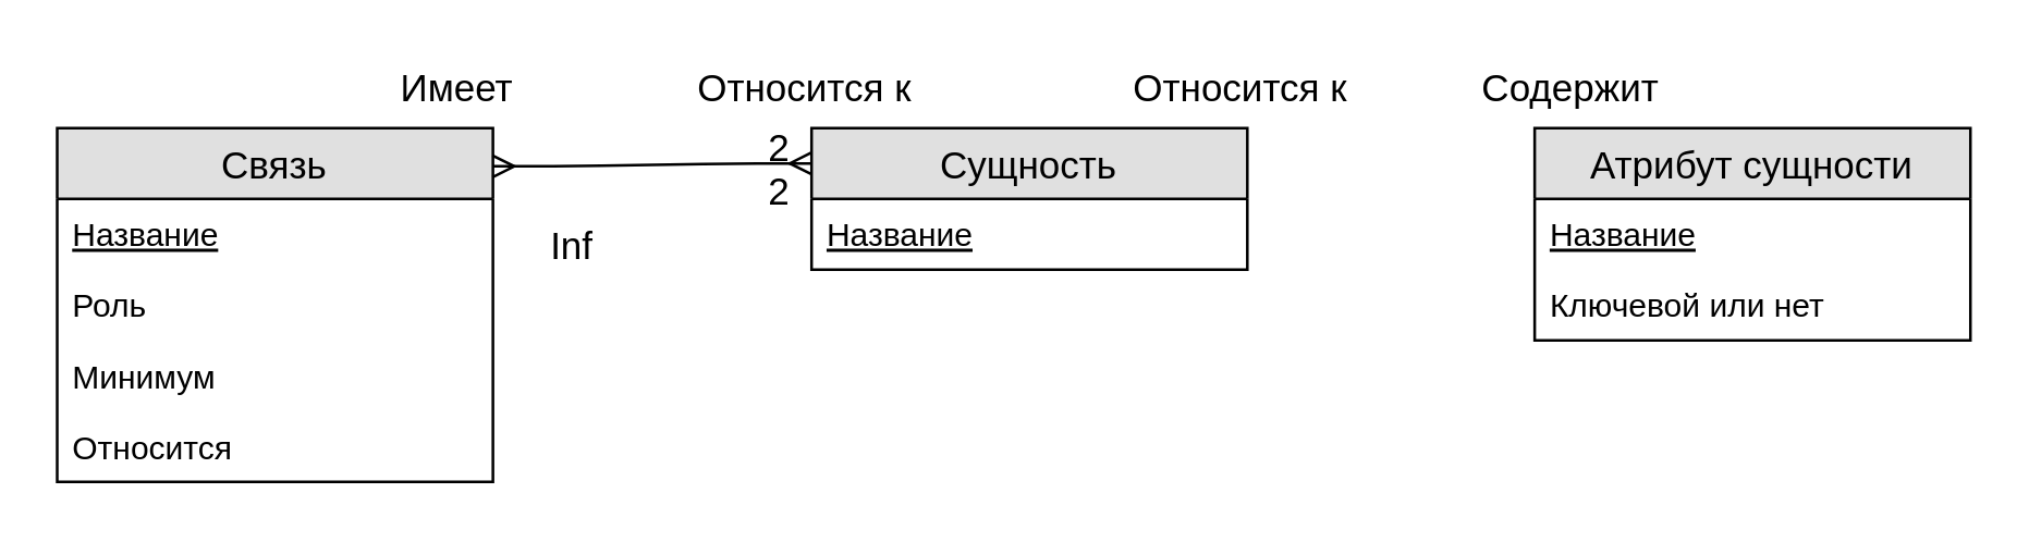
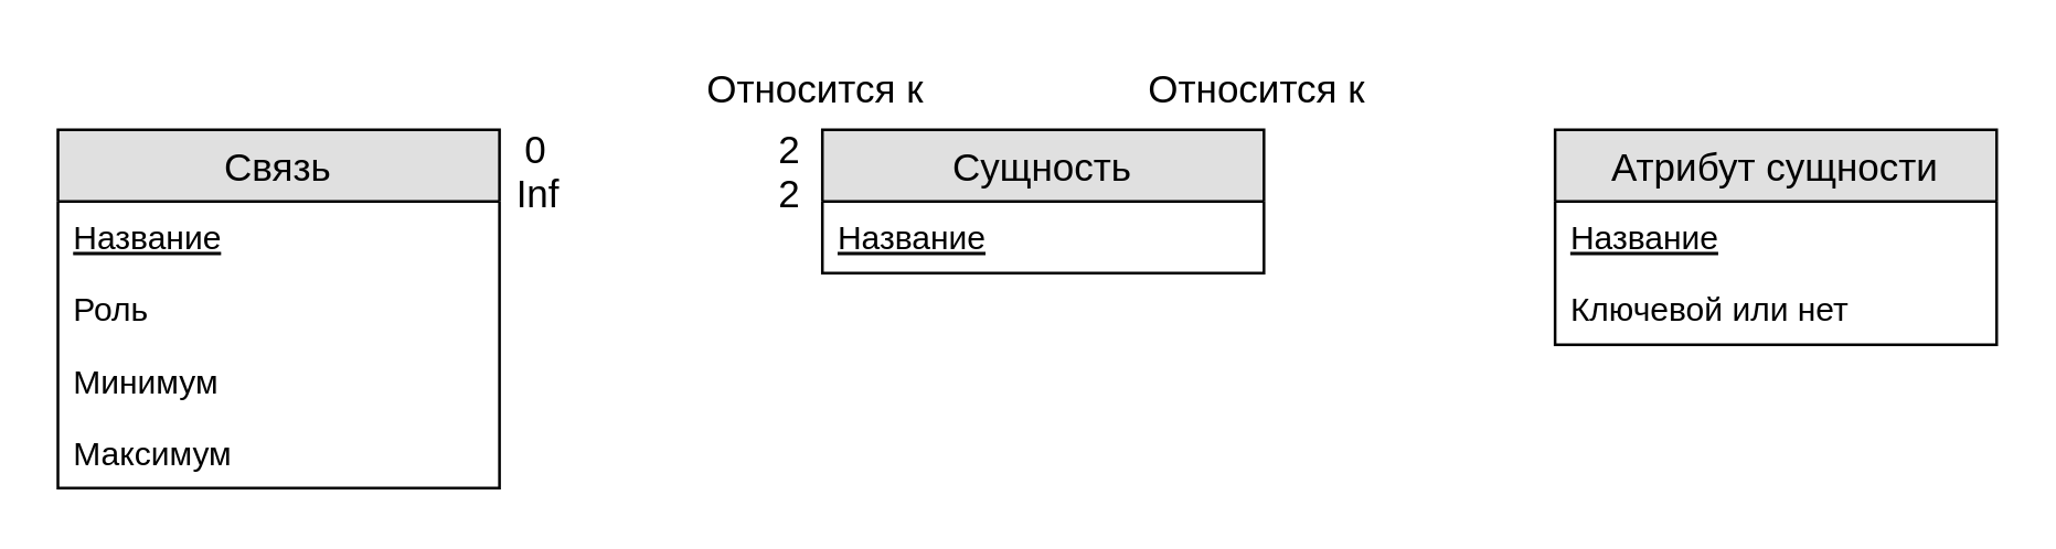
  <mxCell id="0" />
  <mxCell id="1" parent="0" />
  <mxCell id="2" value="Сущность" style="swimlane;fontStyle=0;childLayout=stackLayout;horizontal=1;startSize=26;fillColor=#e0e0e0;horizontalStack=0;resizeParent=1;resizeParentMax=0;resizeLast=0;collapsible=1;marginBottom=0;swimlaneFillColor=#ffffff;align=center;fontSize=14;" parent="1" vertex="1"><mxGeometry x="297.5" y="46.5" width="160" height="52" as="geometry" /></mxCell>
  <mxCell id="3" value="Название" style="text;strokeColor=none;fillColor=none;spacingLeft=4;spacingRight=4;overflow=hidden;rotatable=0;points=[[0,0.5],[1,0.5]];portConstraint=eastwest;fontSize=12;fontStyle=4" parent="2" vertex="1"><mxGeometry y="26" width="160" height="26" as="geometry" /></mxCell>
  <mxCell id="4" value="Связь" style="swimlane;fontStyle=0;childLayout=stackLayout;horizontal=1;startSize=26;fillColor=#e0e0e0;horizontalStack=0;resizeParent=1;resizeParentMax=0;resizeLast=0;collapsible=1;marginBottom=0;swimlaneFillColor=#ffffff;align=center;fontSize=14;" parent="1" vertex="1"><mxGeometry x="20.5" y="46.5" width="160" height="130" as="geometry" /></mxCell>
  <mxCell id="5" value="Название" style="text;strokeColor=none;fillColor=none;spacingLeft=4;spacingRight=4;overflow=hidden;rotatable=0;points=[[0,0.5],[1,0.5]];portConstraint=eastwest;fontSize=12;fontStyle=4" parent="4" vertex="1"><mxGeometry y="26" width="160" height="26" as="geometry" /></mxCell>
  <mxCell id="6" value="Роль" style="text;strokeColor=none;fillColor=none;spacingLeft=4;spacingRight=4;overflow=hidden;rotatable=0;points=[[0,0.5],[1,0.5]];portConstraint=eastwest;fontSize=12;" parent="4" vertex="1"><mxGeometry y="52" width="160" height="26" as="geometry" /></mxCell>
  <mxCell id="7" value="Минимум" style="text;strokeColor=none;fillColor=none;spacingLeft=4;spacingRight=4;overflow=hidden;rotatable=0;points=[[0,0.5],[1,0.5]];portConstraint=eastwest;fontSize=12;" vertex="1" parent="4"><mxGeometry y="78" width="160" height="26" as="geometry" /></mxCell>
- <mxCell id="8" value="Относится" style="text;strokeColor=none;fillColor=none;spacingLeft=4;spacingRight=4;overflow=hidden;rotatable=0;points=[[0,0.5],[1,0.5]];portConstraint=eastwest;fontSize=12;" vertex="1" parent="4"><mxGeometry y="104" width="160" height="26" as="geometry" /></mxCell>
+ <mxCell id="8" value="Максимум" style="text;strokeColor=none;fillColor=none;spacingLeft=4;spacingRight=4;overflow=hidden;rotatable=0;points=[[0,0.5],[1,0.5]];portConstraint=eastwest;fontSize=12;" vertex="1" parent="4"><mxGeometry y="104" width="160" height="26" as="geometry" /></mxCell>
  <mxCell id="9" value="Атрибут сущности" style="swimlane;fontStyle=0;childLayout=stackLayout;horizontal=1;startSize=26;fillColor=#e0e0e0;horizontalStack=0;resizeParent=1;resizeParentMax=0;resizeLast=0;collapsible=1;marginBottom=0;swimlaneFillColor=#ffffff;align=center;fontSize=14;" parent="1" vertex="1"><mxGeometry x="563" y="46.5" width="160" height="78" as="geometry" /></mxCell>
  <mxCell id="10" value="Название" style="text;strokeColor=none;fillColor=none;spacingLeft=4;spacingRight=4;overflow=hidden;rotatable=0;points=[[0,0.5],[1,0.5]];portConstraint=eastwest;fontSize=12;fontStyle=4" parent="9" vertex="1"><mxGeometry y="26" width="160" height="26" as="geometry" /></mxCell>
  <mxCell id="11" value="Ключевой или нет" style="text;strokeColor=none;fillColor=none;spacingLeft=4;spacingRight=4;overflow=hidden;rotatable=0;points=[[0,0.5],[1,0.5]];portConstraint=eastwest;fontSize=12;fontStyle=0" parent="9" vertex="1"><mxGeometry y="52" width="160" height="26" as="geometry" /></mxCell>
- <mxCell id="12" value="&lt;font style=&quot;font-size: 14px&quot;&gt;Содержит&lt;/font&gt;" style="text;html=1;resizable=0;points=[];autosize=1;align=left;verticalAlign=top;spacingTop=-4;" parent="1" vertex="1"><mxGeometry x="541.5" y="20.5" width="75" height="14" as="geometry" /></mxCell>
  <mxCell id="13" value="&lt;font style=&quot;font-size: 14px&quot;&gt;Относится к&lt;/font&gt;" style="text;html=1;resizable=0;points=[];autosize=1;align=left;verticalAlign=top;spacingTop=-4;" parent="1" vertex="1"><mxGeometry x="413.5" y="20.5" width="88" height="14" as="geometry" /></mxCell>
- <mxCell id="14" value="" style="edgeStyle=entityRelationEdgeStyle;fontSize=12;html=1;endArrow=ERmany;startArrow=ERmany;entryX=0;entryY=0.25;entryDx=0;entryDy=0;exitX=0.999;exitY=0.108;exitDx=0;exitDy=0;exitPerimeter=0;" edge="1" parent="1" source="4" target="2"><mxGeometry width="100" height="100" relative="1" as="geometry"><mxPoint x="215" y="230" as="sourcePoint" /><mxPoint x="315" y="130" as="targetPoint" /></mxGeometry></mxCell>
  <mxCell id="15" value="&lt;font style=&quot;font-size: 14px&quot;&gt;Относится к&lt;/font&gt;" style="text;html=1;resizable=0;points=[];autosize=1;align=left;verticalAlign=top;spacingTop=-4;" vertex="1" parent="1"><mxGeometry x="253.5" y="20.5" width="88" height="14" as="geometry" /></mxCell>
  <mxCell id="16" value="&lt;font style=&quot;font-size: 14px&quot;&gt;2&lt;/font&gt;" style="text;html=1;resizable=0;points=[];autosize=1;align=left;verticalAlign=top;spacingTop=-4;" vertex="1" parent="1"><mxGeometry x="279.5" y="58.5" width="18" height="14" as="geometry" /></mxCell>
  <mxCell id="17" value="&lt;font style=&quot;font-size: 14px&quot;&gt;2&lt;/font&gt;" style="text;html=1;resizable=0;points=[];autosize=1;align=left;verticalAlign=top;spacingTop=-4;" vertex="1" parent="1"><mxGeometry x="279.5" y="43" width="18" height="14" as="geometry" /></mxCell>
- <mxCell id="19" value="&lt;font style=&quot;font-size: 14px&quot;&gt;Inf&lt;/font&gt;" style="text;html=1;resizable=0;points=[];autosize=1;align=left;verticalAlign=top;spacingTop=-4;" vertex="1" parent="1"><mxGeometry x="199.5" y="78.5" width="25" height="14" as="geometry" /></mxCell>
- <mxCell id="20" value="&lt;span style=&quot;font-size: 14px&quot;&gt;Имеет&lt;br&gt;&lt;/span&gt;" style="text;html=1;resizable=0;points=[];autosize=1;align=left;verticalAlign=top;spacingTop=-4;" vertex="1" parent="1"><mxGeometry x="145" y="20.5" width="52" height="14" as="geometry" /></mxCell>
+ <mxCell id="18" value="&lt;span style=&quot;font-size: 14px&quot;&gt;0&lt;/span&gt;" style="text;html=1;resizable=0;points=[];autosize=1;align=left;verticalAlign=top;spacingTop=-4;" vertex="1" parent="1"><mxGeometry x="188" y="43" width="18" height="14" as="geometry" /></mxCell>
+ <mxCell id="19" value="&lt;font style=&quot;font-size: 14px&quot;&gt;Inf&lt;/font&gt;" style="text;html=1;resizable=0;points=[];autosize=1;align=left;verticalAlign=top;spacingTop=-4;" vertex="1" parent="1"><mxGeometry x="184.5" y="58.5" width="25" height="14" as="geometry" /></mxCell>
